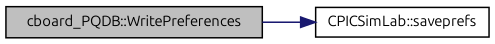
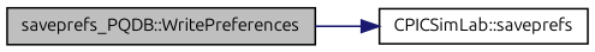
  digraph {
    rankdir=LR
    fontname=Ubuntu
    node [color=black fontname=Ubuntu fontsize=10 shape=record style=filled]
-   n1 [fillcolor=grey75 fontcolor=black height=0.2 label="cboard_PQDB::WritePreferences" width=0.4]
+   n1 [fillcolor=grey75 fontcolor=black height=0.2 label="saveprefs_PQDB::WritePreferences" width=0.4]
    n2 [fillcolor=white height=0.2 label="CPICSimLab::saveprefs" width=0.4]
    n1 -> n2 [color=midnightblue fontname=Ubuntu fontsize=10 labelfontname=Helvetica labelfontsize=10 style=solid]
  }
